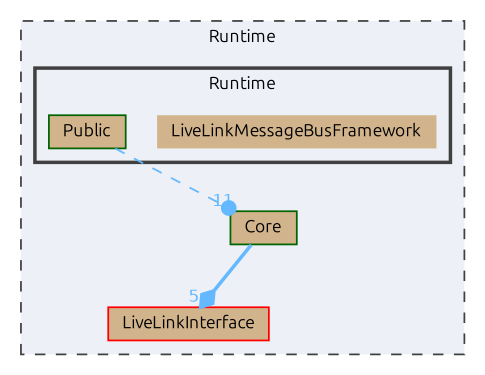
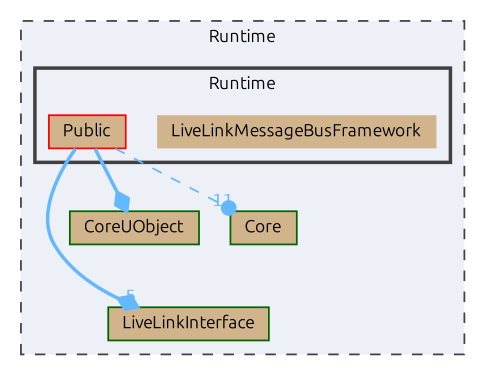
  digraph {
    compound=true
    fontname=Ubuntu
    node [fontname=Ubuntu fontsize=10 shape=box style=filled fillcolor=tan color=darkgreen]
    edge [color=steelblue1 fontcolor=steelblue1 fontname=Ubuntu fontsize=10 labeldistance=1.5 labelfontname=Helvetica labelfontsize=10 style=bold arrowhead=diamond]
    n1 [height=0.2 label=LiveLinkMessageBusFramework shape=plaintext width=0.4 color=red]
-   n2 [height=0.2 label=Public width=0.4]
-   n3 [color=red height=0.2 label=LiveLinkInterface width=0.4]
+   n2 [color=red height=0.2 label=Public width=0.4]
+   n3 [height=0.2 label=LiveLinkInterface width=0.4]
+   n4 [height=0.2 label=CoreUObject width=0.4]
    n5 [height=0.2 label=Core width=0.4]
    subgraph cluster_1 {
      bgcolor="#edf0f7"
      fontsize=10
      label=Runtime
      pencolor=grey25
      style="filled,dashed"
      n3
+     n4
      n5
      subgraph cluster_2 {
        bgcolor="#edf0f7"
        fontsize=10
        pencolor=grey25
        style="filled,bold"
        n1
        n2
      }
    }
-   n5 -> n3 [headlabel=5]
+   n2 -> n3 [headlabel=5]
+   n2 -> n4 [headlabel=2]
    n2 -> n5 [headlabel=11 style=dashed arrowhead=dot]
  }
